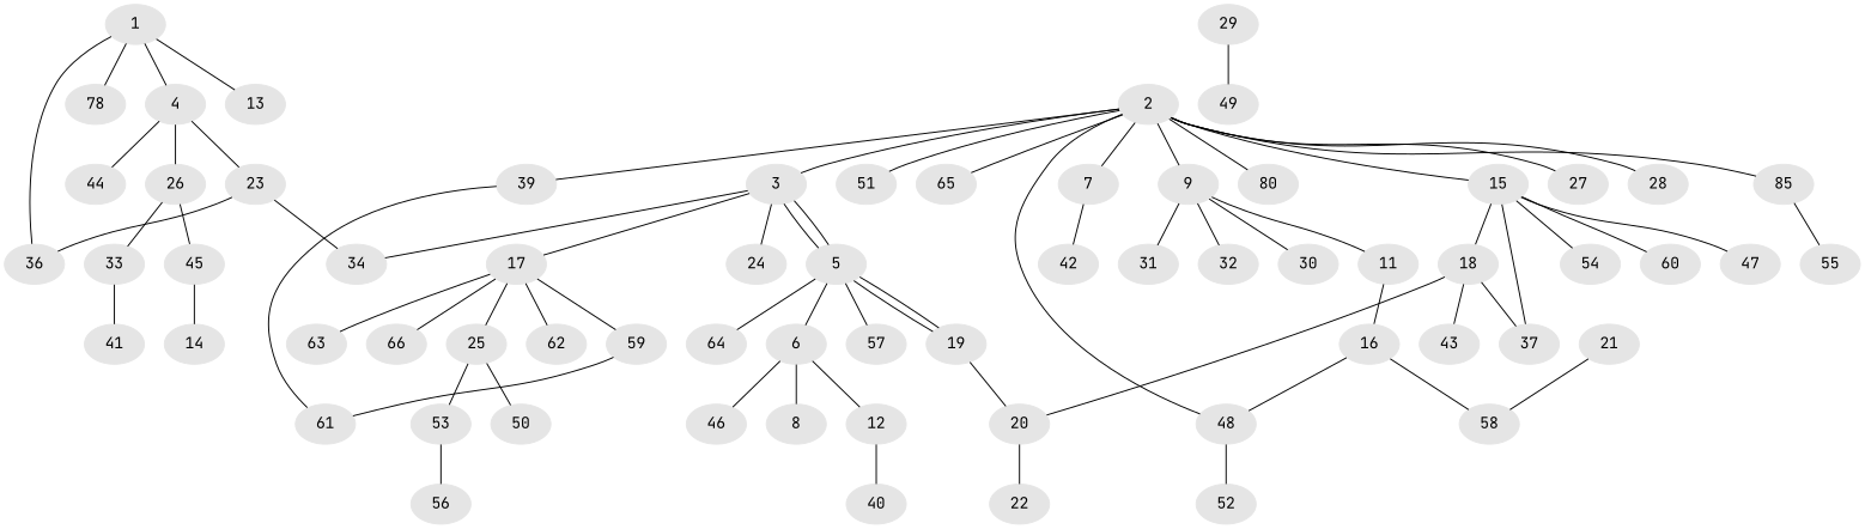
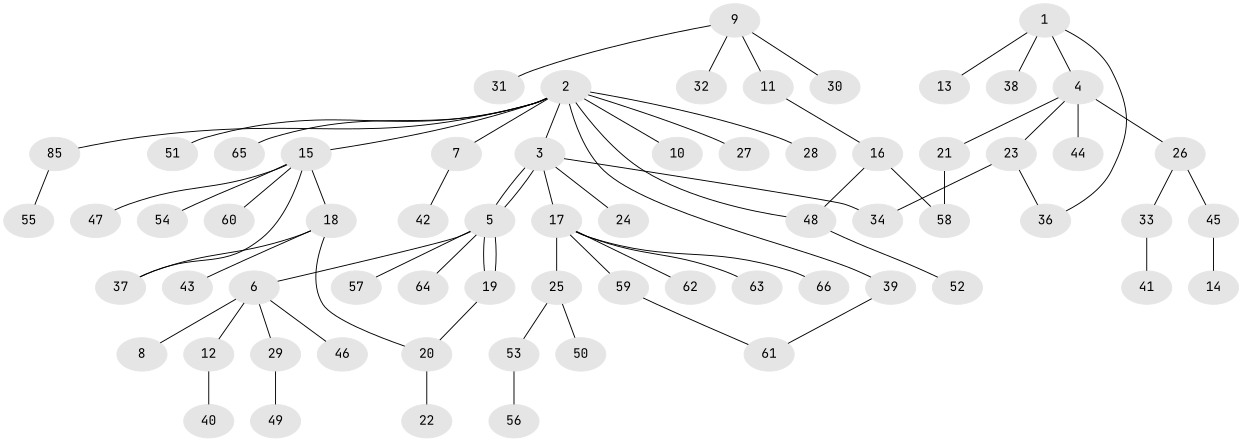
  graph {
    fontname="JetBrains Mono"
    node [color=gray90 fontname="JetBrains Mono" style=filled]
    edge [fontname="JetBrains Mono"]
    1
    4
    13
    36
-   38 [label=78]
+   38
    2
    3
    7
    9
-   10 [label=80]
+   10
    15
    27
    28
    n14 [label=85]
    39
    48
    51
    65
    21
    23
    26
    44
    5
    17
    24
    34
    42
    11
    30
    31
    32
    47
    18
    37
    54
    60
    55
    61
    52
    6
    19
    57
    64
    25
    59
    62
    63
    66
    58
    33
    45
    8
    12
    29
    46
    20
    40
    49
    16
    43
    50
    53
    22
    56
    41
    14
    1 -- 4
    1 -- 13
    1 -- 36
    1 -- 38
+   4 -- 21
    4 -- 23
    4 -- 26
    4 -- 44
    2 -- 3
    2 -- 7
-   2 -- 9
    2 -- 10
    2 -- 15
    2 -- 27
    2 -- 28
    2 -- n14
    2 -- 39
    2 -- 48
    2 -- 51
    2 -- 65
    3 -- 5
    3 -- 5
    3 -- 17
    3 -- 24
    3 -- 34
    7 -- 42
    9 -- 11
    9 -- 30
    9 -- 31
    9 -- 32
    15 -- 47
    15 -- 18
    15 -- 37
    15 -- 54
    15 -- 60
    n14 -- 55
    39 -- 61
    48 -- 52
    21 -- 58
    23 -- 36
    23 -- 34
    26 -- 33
    26 -- 45
    5 -- 6
    5 -- 19
    5 -- 19
    5 -- 57
    5 -- 64
    17 -- 25
    17 -- 59
    17 -- 62
    17 -- 63
    17 -- 66
    11 -- 16
    18 -- 37
    18 -- 20
    18 -- 43
    6 -- 8
    6 -- 12
+   6 -- 29
    6 -- 46
    19 -- 20
    25 -- 50
    25 -- 53
    59 -- 61
    33 -- 41
    45 -- 14
    12 -- 40
    29 -- 49
    20 -- 22
    16 -- 48
    16 -- 58
    53 -- 56
  }
